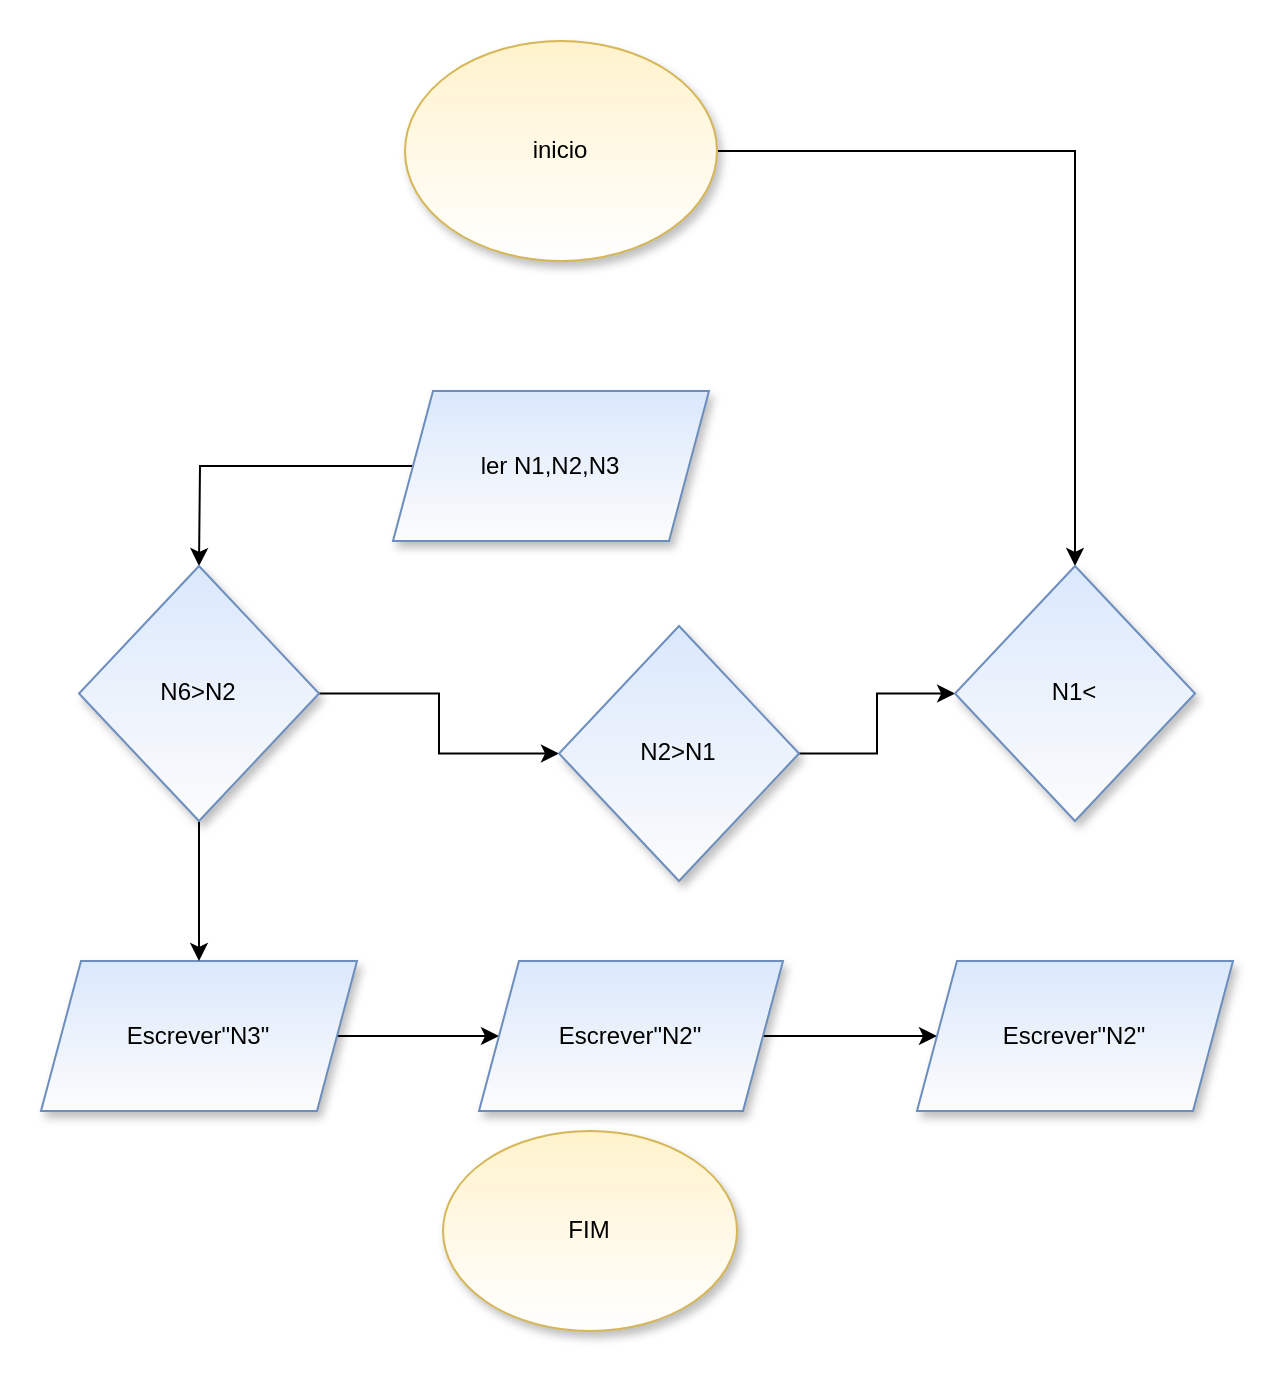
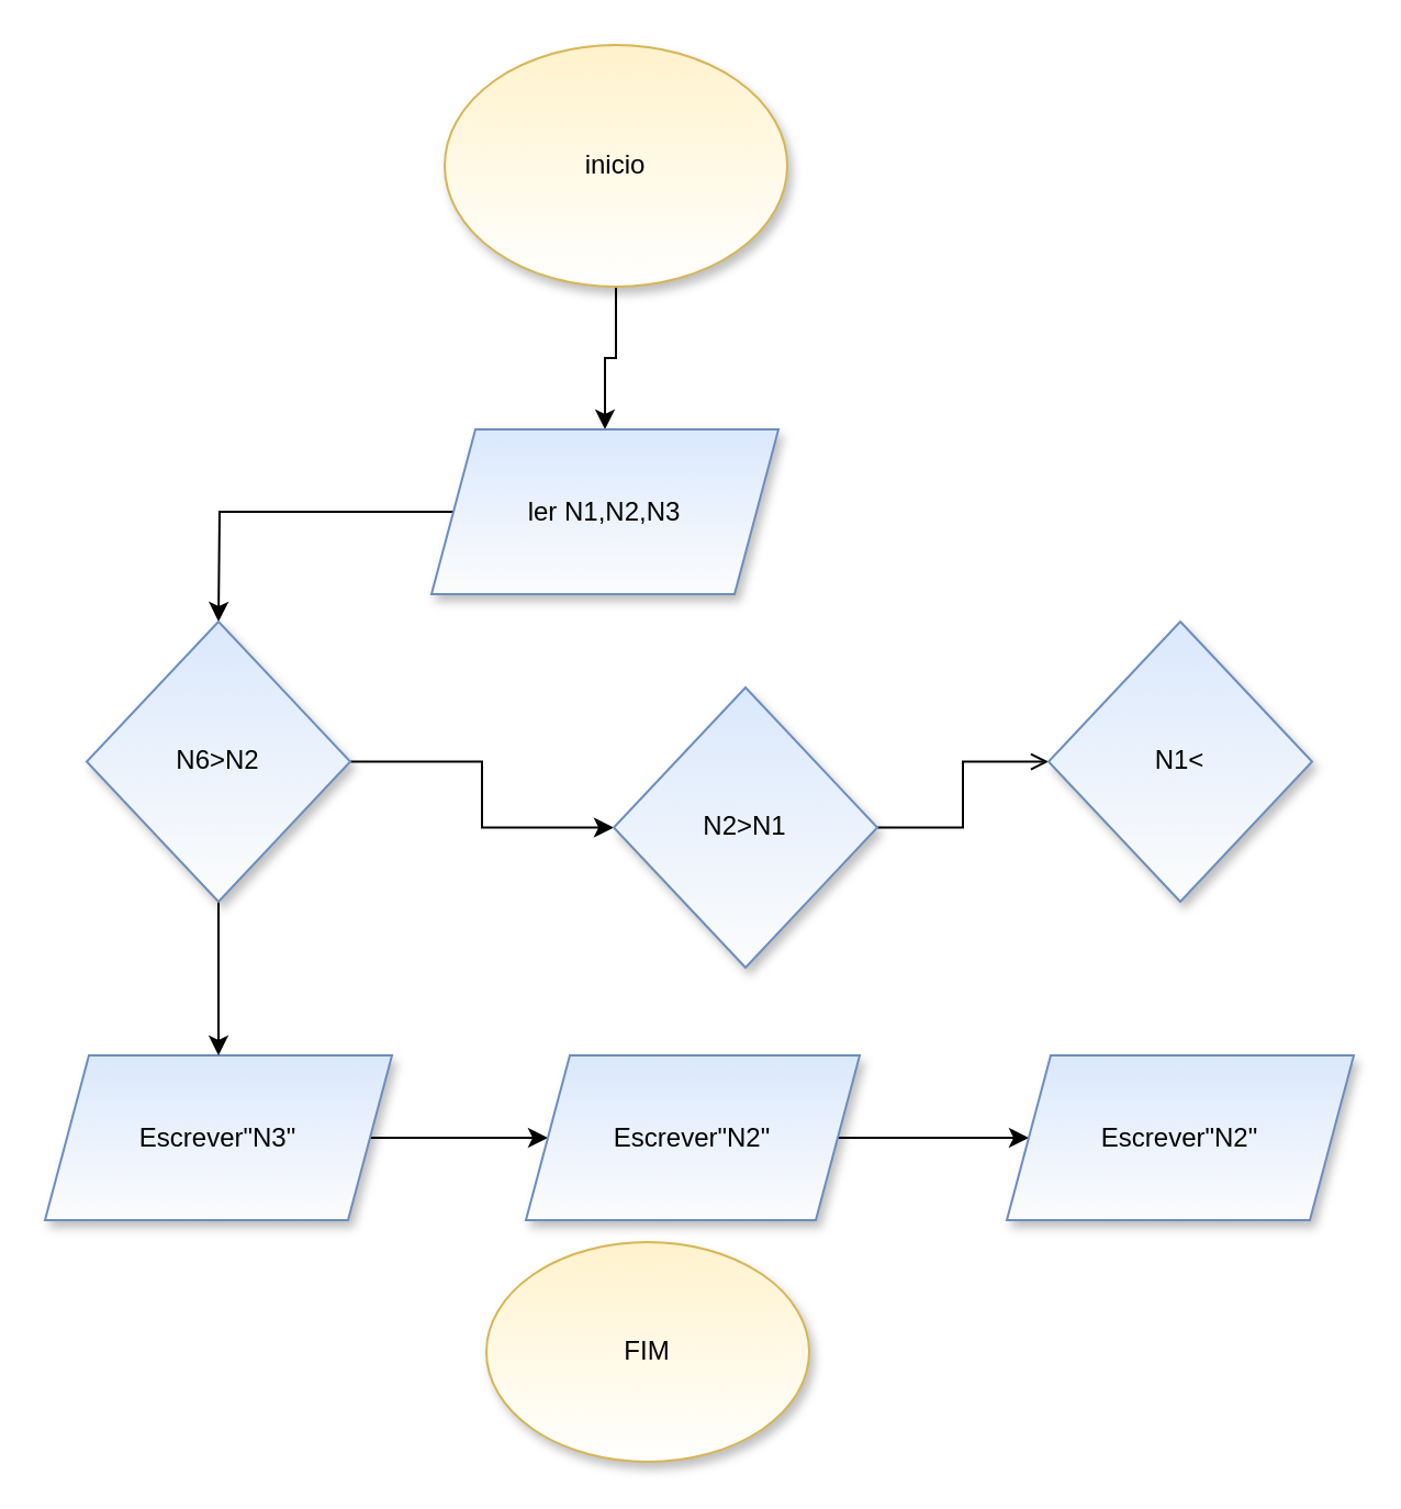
  <mxCell id="0" />
  <mxCell id="1" parent="0" />
- <mxCell id="2" style="edgeStyle=orthogonalEdgeStyle;rounded=0;orthogonalLoop=1;jettySize=auto;html=1;" parent="1" source="3" target="17" edge="1"><mxGeometry relative="1" as="geometry" /></mxCell>
+ <mxCell id="2" style="edgeStyle=orthogonalEdgeStyle;rounded=0;orthogonalLoop=1;jettySize=auto;html=1;" parent="1" source="3" target="7" edge="1"><mxGeometry relative="1" as="geometry" /></mxCell>
  <mxCell id="3" value="inicio" style="ellipse;whiteSpace=wrap;html=1;fillColor=#fff2cc;strokeColor=#d6b656;gradientColor=#FFFFFF;shadow=1;" parent="1" vertex="1"><mxGeometry x="202" y="20" width="156" height="110" as="geometry" /></mxCell>
  <mxCell id="4" value="FIM" style="ellipse;whiteSpace=wrap;html=1;fillColor=#fff2cc;strokeColor=#d6b656;gradientColor=#FFFFFF;shadow=1;" parent="1" vertex="1"><mxGeometry x="221" y="565" width="147" height="100" as="geometry" /></mxCell>
  <mxCell id="5" style="edgeStyle=orthogonalEdgeStyle;rounded=0;orthogonalLoop=1;jettySize=auto;html=1;exitX=0.5;exitY=1;exitDx=0;exitDy=0;" parent="1" edge="1"><mxGeometry relative="1" as="geometry"><mxPoint x="65" y="442.5" as="sourcePoint" /><mxPoint x="65" y="442.5" as="targetPoint" /></mxGeometry></mxCell>
  <mxCell id="6" style="edgeStyle=orthogonalEdgeStyle;rounded=0;orthogonalLoop=1;jettySize=auto;html=1;exitX=0;exitY=0.5;exitDx=0;exitDy=0;entryX=0.5;entryY=0;entryDx=0;entryDy=0;" parent="1" source="7" edge="1"><mxGeometry relative="1" as="geometry"><mxPoint x="99" y="282.5" as="targetPoint" /></mxGeometry></mxCell>
  <mxCell id="7" value="ler N1,N2,N3" style="shape=parallelogram;perimeter=parallelogramPerimeter;whiteSpace=wrap;html=1;fixedSize=1;fillColor=#dae8fc;strokeColor=#6c8ebf;gradientColor=#FCFCFC;shadow=1;" parent="1" vertex="1"><mxGeometry x="196" y="195" width="158" height="75" as="geometry" /></mxCell>
  <mxCell id="8" value="" style="edgeStyle=orthogonalEdgeStyle;rounded=0;orthogonalLoop=1;jettySize=auto;html=1;" parent="1" source="9" target="11" edge="1"><mxGeometry relative="1" as="geometry" /></mxCell>
  <mxCell id="9" value="Escrever&quot;N3&quot;" style="shape=parallelogram;perimeter=parallelogramPerimeter;whiteSpace=wrap;html=1;fixedSize=1;fillColor=#dae8fc;strokeColor=#6c8ebf;gradientColor=#FCFCFC;shadow=1;" parent="1" vertex="1"><mxGeometry x="20" y="480" width="158" height="75" as="geometry" /></mxCell>
  <mxCell id="10" value="" style="edgeStyle=orthogonalEdgeStyle;rounded=0;orthogonalLoop=1;jettySize=auto;html=1;" parent="1" source="11" target="18" edge="1"><mxGeometry relative="1" as="geometry" /></mxCell>
  <mxCell id="11" value="Escrever&quot;N2&quot;" style="shape=parallelogram;perimeter=parallelogramPerimeter;whiteSpace=wrap;html=1;fixedSize=1;fillColor=#dae8fc;strokeColor=#6c8ebf;gradientColor=#FCFCFC;shadow=1;" parent="1" vertex="1"><mxGeometry x="239" y="480" width="152" height="75" as="geometry" /></mxCell>
  <mxCell id="12" style="edgeStyle=orthogonalEdgeStyle;rounded=0;orthogonalLoop=1;jettySize=auto;html=1;" parent="1" source="14" edge="1"><mxGeometry relative="1" as="geometry"><mxPoint x="99" y="480" as="targetPoint" /></mxGeometry></mxCell>
  <mxCell id="13" style="edgeStyle=orthogonalEdgeStyle;rounded=0;orthogonalLoop=1;jettySize=auto;html=1;entryX=0;entryY=0.5;entryDx=0;entryDy=0;" parent="1" source="14" target="16" edge="1"><mxGeometry relative="1" as="geometry" /></mxCell>
  <mxCell id="14" value="N6&amp;gt;N2" style="rhombus;whiteSpace=wrap;html=1;fillColor=#dae8fc;strokeColor=#6c8ebf;gradientColor=#FCFCFC;shadow=1;" parent="1" vertex="1"><mxGeometry x="39" y="282.5" width="120" height="127.5" as="geometry" /></mxCell>
- <mxCell id="15" value="" style="edgeStyle=orthogonalEdgeStyle;rounded=0;orthogonalLoop=1;jettySize=auto;html=1;" parent="1" source="16" target="17" edge="1"><mxGeometry relative="1" as="geometry" /></mxCell>
+ <mxCell id="15" value="" style="edgeStyle=orthogonalEdgeStyle;rounded=0;orthogonalLoop=1;jettySize=auto;html=1;endArrow=open;" parent="1" source="16" target="17" edge="1"><mxGeometry relative="1" as="geometry" /></mxCell>
  <mxCell id="16" value="N2&amp;gt;N1" style="rhombus;whiteSpace=wrap;html=1;fillColor=#dae8fc;strokeColor=#6c8ebf;gradientColor=#FCFCFC;shadow=1;" parent="1" vertex="1"><mxGeometry x="279" y="312.5" width="120" height="127.5" as="geometry" /></mxCell>
  <mxCell id="17" value="N1&amp;lt;" style="rhombus;whiteSpace=wrap;html=1;fillColor=#dae8fc;strokeColor=#6c8ebf;gradientColor=#FCFCFC;shadow=1;" parent="1" vertex="1"><mxGeometry x="477" y="282.5" width="120" height="127.5" as="geometry" /></mxCell>
  <mxCell id="18" value="Escrever&quot;N2&quot;" style="shape=parallelogram;perimeter=parallelogramPerimeter;whiteSpace=wrap;html=1;fixedSize=1;fillColor=#dae8fc;strokeColor=#6c8ebf;gradientColor=#FCFCFC;shadow=1;" parent="1" vertex="1"><mxGeometry x="458" y="480" width="158" height="75" as="geometry" /></mxCell>
